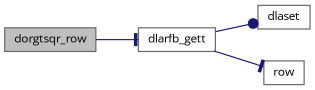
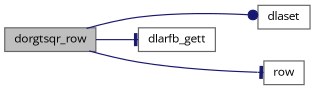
  digraph {
    fontname="Open Sans"
    rankdir=LR
    node [color=gray40 fillcolor=white fontname="Open Sans" fontsize=10 shape=record style=filled]
    edge [arrowhead=tee color=midnightblue fontname="Open Sans" fontsize=10 labelfontname=Helvetica labelfontsize=10 style=solid]
    n1 [fillcolor=grey75 fontcolor=black height=0.2 label=dorgtsqr_row width=0.4]
    n2 [height=0.2 label=dlarfb_gett width=0.4]
    n3 [height=0.2 label=dlaset width=0.4]
    n4 [height=0.2 label=row width=0.4]
    n1 -> n2
-   n2 -> n3 [arrowhead=dot]
-   n2 -> n4
+   n1 -> n3 [arrowhead=dot]
+   n1 -> n4
  }
